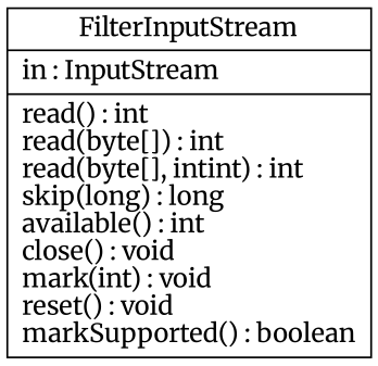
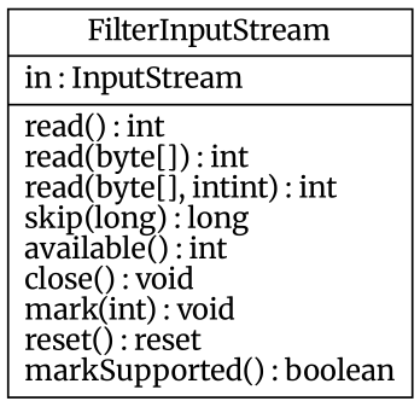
  digraph {
    fontname=Merriweather
    fontsize=8
    rankdir=BT
-   n1 [label="{FilterInputStream|in : InputStream\l|read() : int\lread(byte[]) : int\lread(byte[], intint) : int\lskip(long) : long\lavailable() : int\lclose() : void\lmark(int) : void\lreset() : void\lmarkSupported() : boolean\l}" outlineColor="#000000" shape=record fontname=Merriweather]
+   n1 [label="{FilterInputStream|in : InputStream\l|read() : int\lread(byte[]) : int\lread(byte[], intint) : int\lskip(long) : long\lavailable() : int\lclose() : void\lmark(int) : void\lreset() : reset\lmarkSupported() : boolean\l}" outlineColor="#000000" shape=record fontname=Merriweather]
  }
